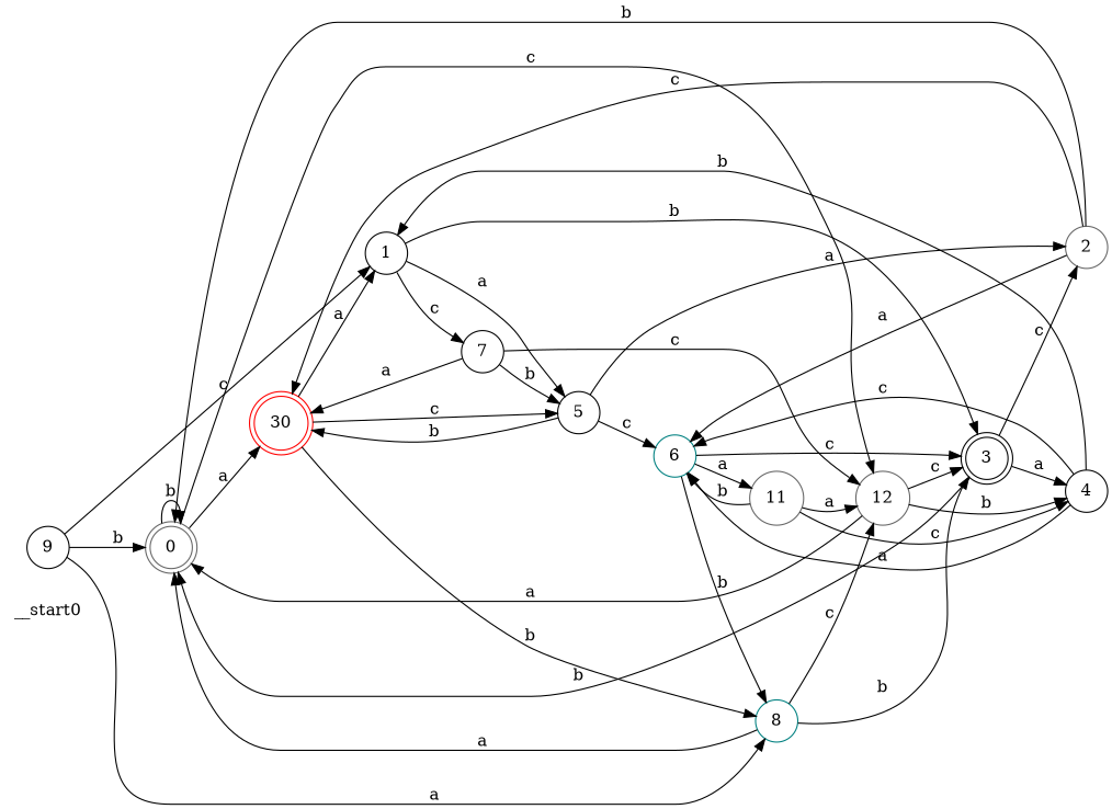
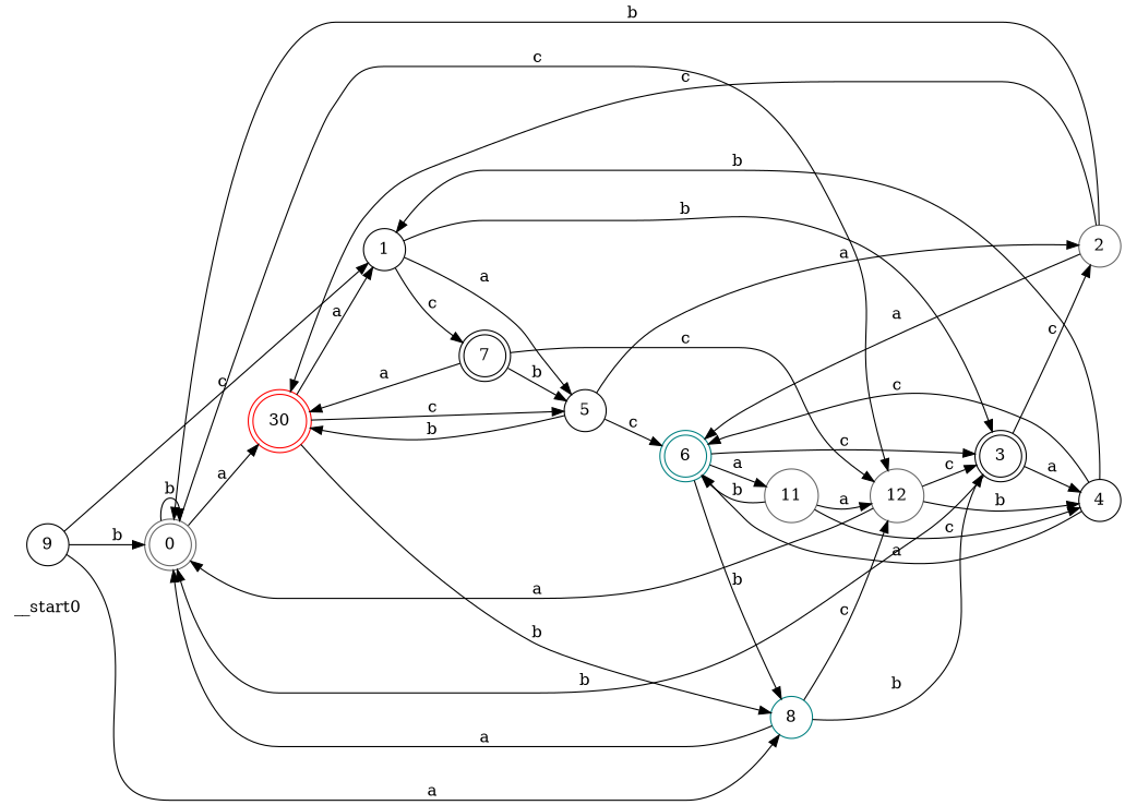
  digraph {
    rankdir=LR
    node [color=black shape=circle fillcolor=white style=filled]
    __start0 [color=teal shape=none fillcolor="" style=""]
    n2 [color=gray40 label=0 shape=doublecircle style="rounded,filled"]
    n3 [color=red label=30 shape=doublecircle style="rounded,filled"]
    n4 [color=gray40 label=12]
    n5 [label=1]
    n6 [label=5]
    n7 [color=teal label=8]
    n8 [label=3 shape=doublecircle style="rounded,filled"]
    n9 [label=4]
-   n10 [label=7 style="rounded,filled"]
+   n10 [label=7 shape=doublecircle style="rounded,filled"]
    n11 [color=gray40 label=2]
-   n12 [color=teal label=6 style="rounded,filled"]
+   n12 [color=teal label=6 shape=doublecircle style="rounded,filled"]
    n13 [label=9]
    n14 [color=gray40 label=11]
    n2 -> n2 [label=b]
    n2 -> n3 [label=a]
    n2 -> n4 [label=c]
    n3 -> n5 [label=a]
    n3 -> n6 [label=c]
    n3 -> n7 [label=b]
    n4 -> n2 [label=a]
    n4 -> n8 [label=c]
    n4 -> n9 [label=b]
    n5 -> n6 [label=a]
    n5 -> n8 [label=b]
    n5 -> n10 [label=c]
    n6 -> n3 [label=b]
    n6 -> n11 [label=a]
    n6 -> n12 [label=c]
    n7 -> n2 [label=a]
    n7 -> n4 [label=c]
    n7 -> n8 [label=b]
    n8 -> n2 [label=b]
    n8 -> n9 [label=a]
    n8 -> n11 [label=c]
    n9 -> n5 [label=b]
    n9 -> n12 [label=a]
    n9 -> n12 [label=c]
    n10 -> n3 [label=a]
    n10 -> n4 [label=c]
    n10 -> n6 [label=b]
    n11 -> n2 [label=b]
    n11 -> n3 [label=c]
    n11 -> n12 [label=a]
    n12 -> n7 [label=b]
    n12 -> n8 [label=c]
    n12 -> n14 [label=a]
    n13 -> n2 [label=b]
    n13 -> n5 [label=c]
    n13 -> n7 [label=a]
    n14 -> n4 [label=a]
    n14 -> n9 [label=c]
    n14 -> n12 [label=b]
  }
